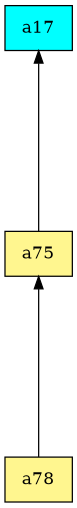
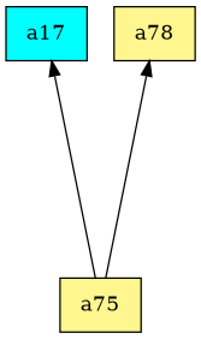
  digraph {
    rankdir=BT
    ranksep=2.0
    node [fillcolor=khaki1 shape=record style=filled]
    n1 [label="{a75}"]
    n2 [fillcolor=cyan label="{a17}"]
    n3 [label="{a78}"]
    n1 -> n2
-   n3 -> n1
+   n1 -> n3
  }
